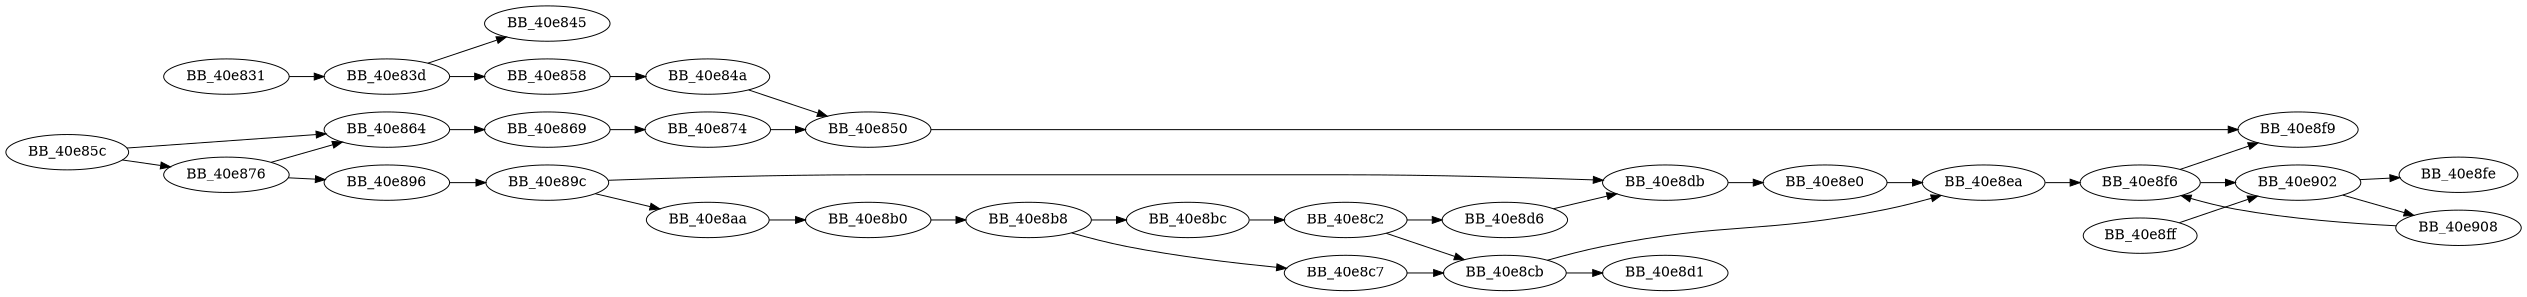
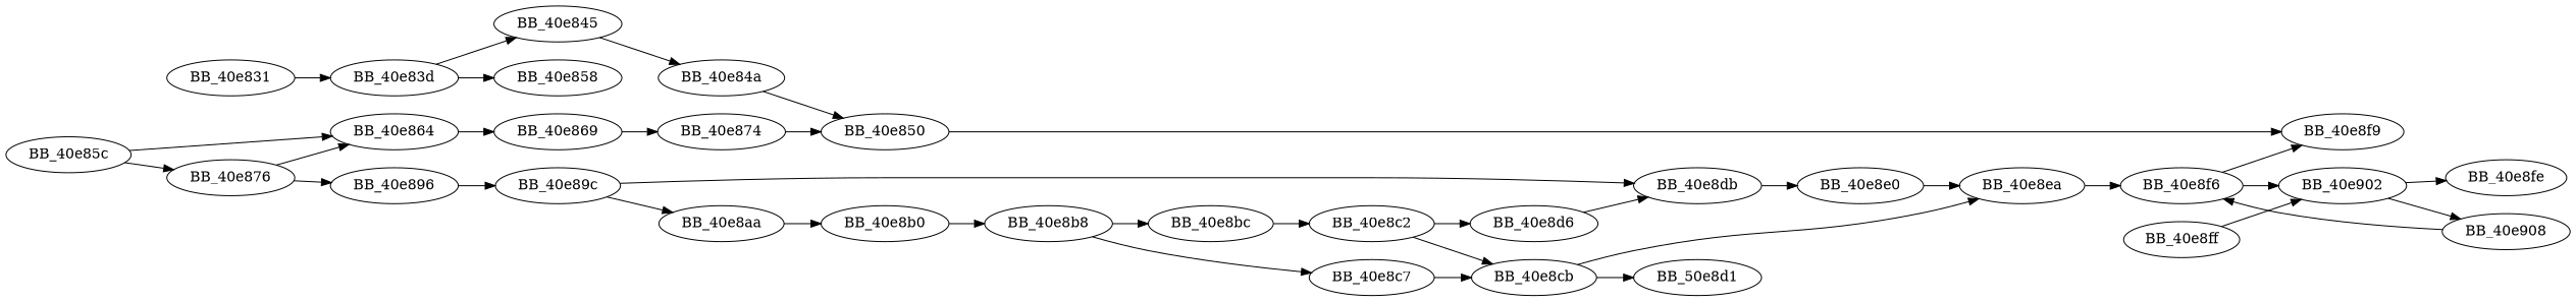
  digraph {
    rankdir=LR
    BB_40e831
    BB_40e83d
    BB_40e845
    BB_40e858
    BB_40e84a
    BB_40e850
    BB_40e85c
    BB_40e864
    BB_40e876
    BB_40e869
    BB_40e8f9
    BB_40e896
    BB_40e874
    BB_40e89c
    BB_40e8aa
    BB_40e8db
    BB_40e8b0
    BB_40e8e0
    BB_40e8b8
    BB_40e8ea
    BB_40e8bc
    BB_40e8c7
    BB_40e8c2
    BB_40e8cb
    BB_40e8d6
-   BB_40e8d1
+   BB_40e8d1 [label=BB_50e8d1]
    BB_40e8f6
    BB_40e902
    BB_40e8fe
    BB_40e908
    BB_40e8ff
    BB_40e831 -> BB_40e83d
    BB_40e83d -> BB_40e845
    BB_40e83d -> BB_40e858
-   BB_40e858 -> BB_40e84a
+   BB_40e845 -> BB_40e84a
    BB_40e84a -> BB_40e850
    BB_40e850 -> BB_40e8f9
    BB_40e85c -> BB_40e864
    BB_40e85c -> BB_40e876
    BB_40e864 -> BB_40e869
    BB_40e876 -> BB_40e864
    BB_40e876 -> BB_40e896
    BB_40e869 -> BB_40e874
    BB_40e896 -> BB_40e89c
    BB_40e874 -> BB_40e850
    BB_40e89c -> BB_40e8aa
    BB_40e89c -> BB_40e8db
    BB_40e8aa -> BB_40e8b0
    BB_40e8db -> BB_40e8e0
    BB_40e8b0 -> BB_40e8b8
    BB_40e8e0 -> BB_40e8ea
    BB_40e8b8 -> BB_40e8bc
    BB_40e8b8 -> BB_40e8c7
    BB_40e8ea -> BB_40e8f6
    BB_40e8bc -> BB_40e8c2
    BB_40e8c7 -> BB_40e8cb
    BB_40e8c2 -> BB_40e8cb
    BB_40e8c2 -> BB_40e8d6
    BB_40e8cb -> BB_40e8ea
    BB_40e8cb -> BB_40e8d1
    BB_40e8d6 -> BB_40e8db
    BB_40e8f6 -> BB_40e8f9
    BB_40e8f6 -> BB_40e902
    BB_40e902 -> BB_40e8fe
    BB_40e902 -> BB_40e908
    BB_40e908 -> BB_40e8f6
    BB_40e8ff -> BB_40e902
  }
